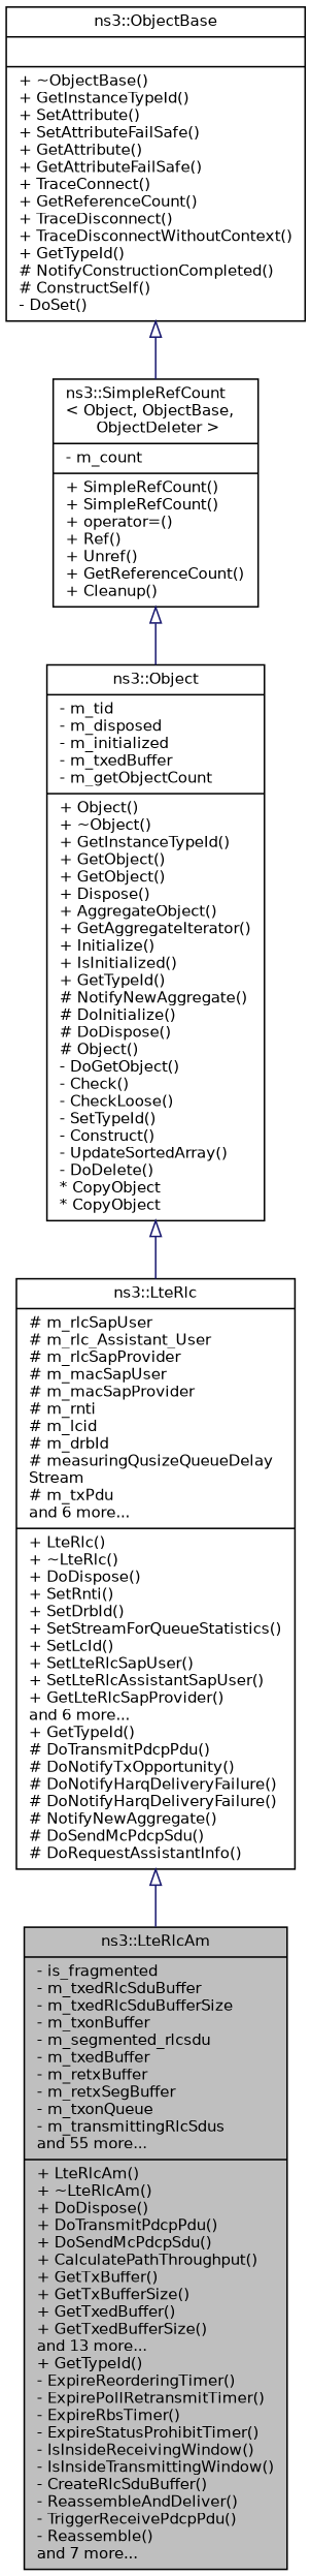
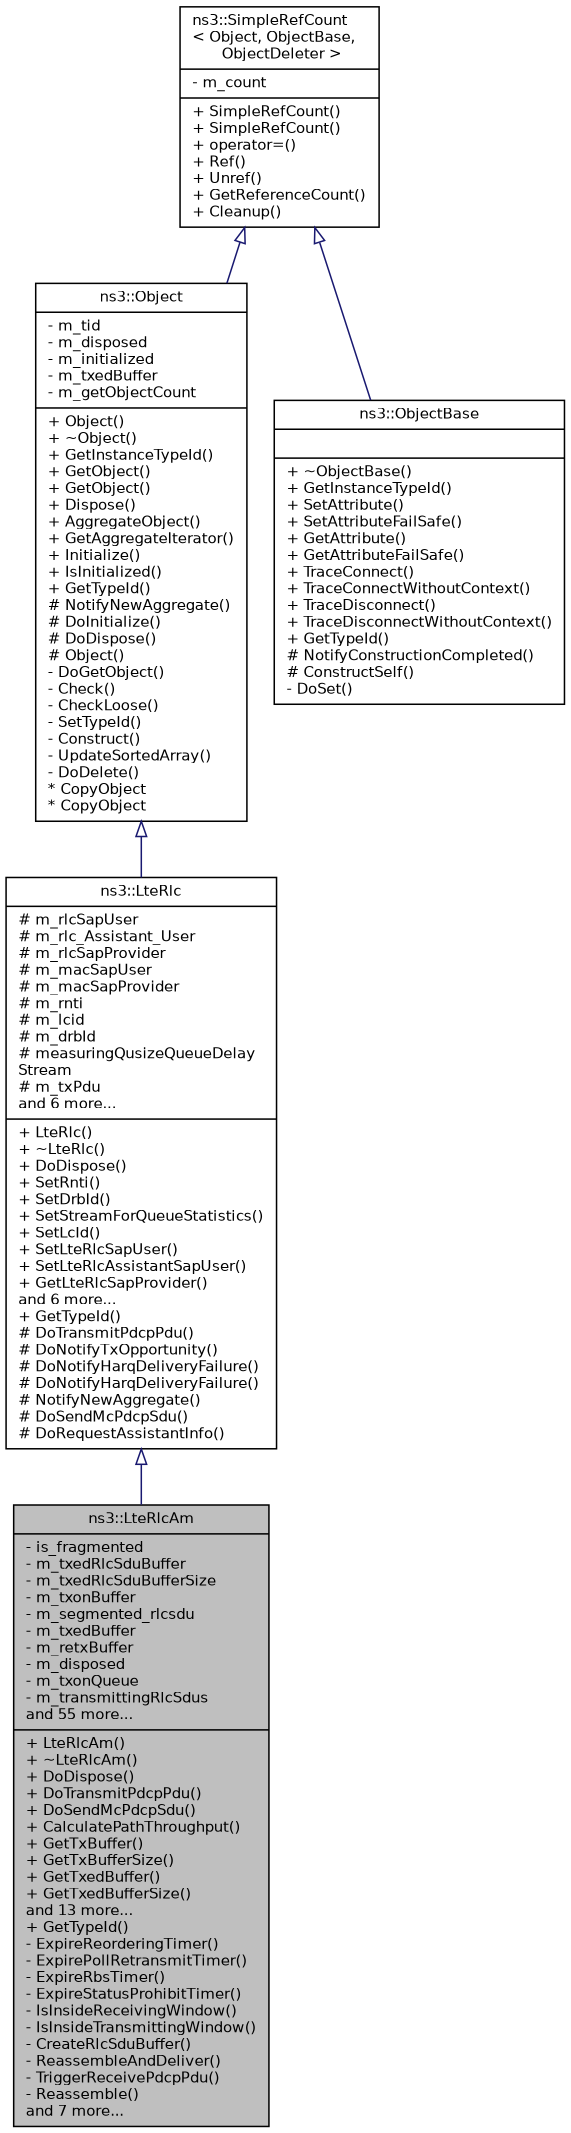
  digraph {
    node [color=black fillcolor=white fontname=Helvetica fontsize=10 shape=record style=filled]
    edge [arrowtail=onormal color=midnightblue dir=back fontname=Helvetica fontsize=10 labelfontname=Helvetica labelfontsize=10 style=solid]
-   n1 [fillcolor=grey75 fontcolor=black height=0.2 label="{ns3::LteRlcAm\n|- is_fragmented\l- m_txedRlcSduBuffer\l- m_txedRlcSduBufferSize\l- m_txonBuffer\l- m_segmented_rlcsdu\l- m_txedBuffer\l- m_retxBuffer\l- m_retxSegBuffer\l- m_txonQueue\l- m_transmittingRlcSdus\land 55 more...\l|+ LteRlcAm()\l+ ~LteRlcAm()\l+ DoDispose()\l+ DoTransmitPdcpPdu()\l+ DoSendMcPdcpSdu()\l+ CalculatePathThroughput()\l+ GetTxBuffer()\l+ GetTxBufferSize()\l+ GetTxedBuffer()\l+ GetTxedBufferSize()\land 13 more...\l+ GetTypeId()\l- ExpireReorderingTimer()\l- ExpirePollRetransmitTimer()\l- ExpireRbsTimer()\l- ExpireStatusProhibitTimer()\l- IsInsideReceivingWindow()\l- IsInsideTransmittingWindow()\l- CreateRlcSduBuffer()\l- ReassembleAndDeliver()\l- TriggerReceivePdcpPdu()\l- Reassemble()\land 7 more...\l}" width=0.4]
+   n1 [fillcolor=grey75 fontcolor=black height=0.2 label="{ns3::LteRlcAm\n|- is_fragmented\l- m_txedRlcSduBuffer\l- m_txedRlcSduBufferSize\l- m_txonBuffer\l- m_segmented_rlcsdu\l- m_txedBuffer\l- m_retxBuffer\l- m_disposed\l- m_txonQueue\l- m_transmittingRlcSdus\land 55 more...\l|+ LteRlcAm()\l+ ~LteRlcAm()\l+ DoDispose()\l+ DoTransmitPdcpPdu()\l+ DoSendMcPdcpSdu()\l+ CalculatePathThroughput()\l+ GetTxBuffer()\l+ GetTxBufferSize()\l+ GetTxedBuffer()\l+ GetTxedBufferSize()\land 13 more...\l+ GetTypeId()\l- ExpireReorderingTimer()\l- ExpirePollRetransmitTimer()\l- ExpireRbsTimer()\l- ExpireStatusProhibitTimer()\l- IsInsideReceivingWindow()\l- IsInsideTransmittingWindow()\l- CreateRlcSduBuffer()\l- ReassembleAndDeliver()\l- TriggerReceivePdcpPdu()\l- Reassemble()\land 7 more...\l}" width=0.4]
    n2 [height=0.2 label="{ns3::LteRlc\n|# m_rlcSapUser\l# m_rlc_Assistant_User\l# m_rlcSapProvider\l# m_macSapUser\l# m_macSapProvider\l# m_rnti\l# m_lcid\l# m_drbId\l# measuringQusizeQueueDelay\lStream\l# m_txPdu\land 6 more...\l|+ LteRlc()\l+ ~LteRlc()\l+ DoDispose()\l+ SetRnti()\l+ SetDrbId()\l+ SetStreamForQueueStatistics()\l+ SetLcId()\l+ SetLteRlcSapUser()\l+ SetLteRlcAssistantSapUser()\l+ GetLteRlcSapProvider()\land 6 more...\l+ GetTypeId()\l# DoTransmitPdcpPdu()\l# DoNotifyTxOpportunity()\l# DoNotifyHarqDeliveryFailure()\l# DoNotifyHarqDeliveryFailure()\l# NotifyNewAggregate()\l# DoSendMcPdcpSdu()\l# DoRequestAssistantInfo()\l}" width=0.4]
    n3 [height=0.2 label="{ns3::Object\n|- m_tid\l- m_disposed\l- m_initialized\l- m_txedBuffer\l- m_getObjectCount\l|+ Object()\l+ ~Object()\l+ GetInstanceTypeId()\l+ GetObject()\l+ GetObject()\l+ Dispose()\l+ AggregateObject()\l+ GetAggregateIterator()\l+ Initialize()\l+ IsInitialized()\l+ GetTypeId()\l# NotifyNewAggregate()\l# DoInitialize()\l# DoDispose()\l# Object()\l- DoGetObject()\l- Check()\l- CheckLoose()\l- SetTypeId()\l- Construct()\l- UpdateSortedArray()\l- DoDelete()\l* CopyObject\l* CopyObject\l}" width=0.4]
    n4 [height=0.2 label="{ns3::SimpleRefCount\l\< Object, ObjectBase,\l ObjectDeleter \>\n|- m_count\l|+ SimpleRefCount()\l+ SimpleRefCount()\l+ operator=()\l+ Ref()\l+ Unref()\l+ GetReferenceCount()\l+ Cleanup()\l}" width=0.4]
-   n5 [height=0.2 label="{ns3::ObjectBase\n||+ ~ObjectBase()\l+ GetInstanceTypeId()\l+ SetAttribute()\l+ SetAttributeFailSafe()\l+ GetAttribute()\l+ GetAttributeFailSafe()\l+ TraceConnect()\l+ GetReferenceCount()\l+ TraceDisconnect()\l+ TraceDisconnectWithoutContext()\l+ GetTypeId()\l# NotifyConstructionCompleted()\l# ConstructSelf()\l- DoSet()\l}" width=0.4]
+   n5 [height=0.2 label="{ns3::ObjectBase\n||+ ~ObjectBase()\l+ GetInstanceTypeId()\l+ SetAttribute()\l+ SetAttributeFailSafe()\l+ GetAttribute()\l+ GetAttributeFailSafe()\l+ TraceConnect()\l+ TraceConnectWithoutContext()\l+ TraceDisconnect()\l+ TraceDisconnectWithoutContext()\l+ GetTypeId()\l# NotifyConstructionCompleted()\l# ConstructSelf()\l- DoSet()\l}" width=0.4]
    n2 -> n1
    n3 -> n2
    n4 -> n3
-   n5 -> n4
+   n4 -> n5
  }
